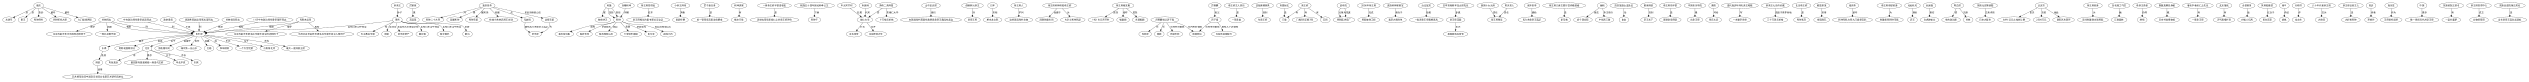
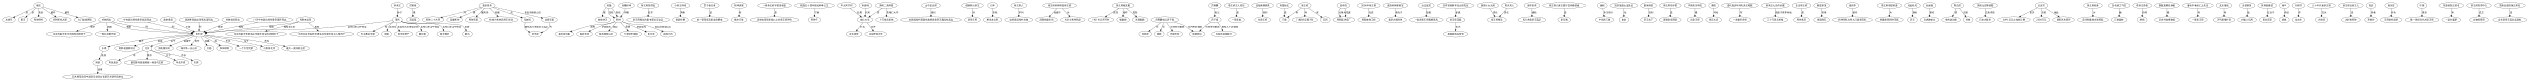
  digraph {
    node [fontname=FangSong]
    edge [fontname=FangSong]
    "嘉庆"
    "永璘卒"
    "郡王"
    "和珅府时"
    "和珅军机大臣"
    "九门提督两职"
    "溥伟"
    "天主教会学校"
    "恭王府"
    "清朝"
    "恭王府房产"
    "藏文物"
    "除字画外"
    "爵位"
    "永璘"
    "府邸花园两部分"
    "北京"
    "清乾隆年间"
    "城中第一佳山水"
    "文物"
    "和珅府邸"
    "一个大型宅第"
    "什刹海北岸"
    "最大一座清朝王府"
    "府邸"
    "艺术师范学院中国音乐学院文化部艺术研究院单位"
    "厉家菜"
    "宫廷菜"
    "原国务院副总理李岚清同志"
    "最完整布置最精细一座清代王府"
    "华北平原"
    "刘淇"
    "两条龙脉"
    "嘉庆皇帝"
    "和珅二十大罪"
    "旨赐和珅"
    "和珅宅第"
    "给他小弟弟庆郡王永璘"
    "兄妹情"
    "这座宅第"
    "庆王府"
    "谷牧领导同志"
    "和珅"
    "嘉乐堂诗集"
    "嘉庆年间"
    "独乐峰假山石"
    "三等轻车都尉"
    "贪污罪"
    "花院门内"
    "恭王府管理处"
    "恭王府规划方案专家论证会议"
    "小恭王溥伟"
    "复辟经费"
    "厉子嘉任务"
    "统一管理皇宫里这些膳食"
    "和珅房屋"
    "楠木厅堂"
    "一座恭王府半部清朝史"
    "历史地理学家侯仁之对恭王府评价"
    "乾隆五十四年固伦和孝公主"
    "和珅子"
    "辅仁大学"
    "女生宿舍"
    "北京师范大学"
    "谷牧同志"
    "北京市副市长汪光涛同志陪同下"
    "一座北京图书馆"
    "山中定次郎"
    "在美国纽约英国伦敦两场恭亲王藏品拍卖会"
    "僧格林沁亲王"
    "恭亲王府"
    "乾隆"
    "御前侍卫"
    "日本"
    "桥本龙太郎"
    "恭王府人"
    "这些漂流海外文物"
    "恭王府和珅府邸恭王府"
    "清朝乾隆年间"
    "大学士和珅私邸"
    "恭王府银安殿"
    "1921年元宵节时"
    "银銮殿"
    "东西配殿"
    "厉子嘉"
    "许多宫廷菜配方"
    "清朝同治"
    "恭王府主人奕䜣"
    "一等贵族"
    n90 [label="年恭王府"]
    "这批紫檀家具"
    "11月中央政治局常委李瑞环同志"
    "亲王府"
    "五间"
    "门脸"
    "门脸5间正殿7间"
    "该寺院"
    "明朝廷供应厂"
    "2008年恭王府"
    "府邸修缮工程"
    "周恩来总理"
    "当时北京市副市长著名红学家王昆仑人陪同下"
    "北京市副市长著名红学家王昆仑同志陪同下"
    "意指和珅家财宝"
    "嘉庆大额存单"
    "台北故宫"
    "一批原恭王府紫檀家具"
    "中央政治局常委李岚清同志"
    "恭王府花园"
    "某国家机关宿舍"
    "我国十大元帅"
    "恭王府附近"
    "咸丰皇帝"
    "其六弟恭亲王奕訢"
    "恭王府几座主要厅堂内檐装修"
    "多宝格"
    "编辑"
-   "多个四合院"
    "中东西三路"
    n120 [label="年元宵节时"]
    "政协委员"
    "浩浩荡荡太监队伍"
    "食盒"
    "整座府邸"
    "庆王名下"
    "恭王府前半部"
    "富丽堂皇府邸"
    "中国音乐学院"
    "出恭王府"
    "康熙"
    "孝庄太后"
    "清代嘉庆年间礼亲王昭梿"
    "一本啸亭杂录"
    "恭亲王七百件珍藏"
    "三十万美元价格"
    "郭沫若人"
    "北京恭王府"
    "和珅私宅"
    "殿堂屋顶"
    "绿琉璃瓦"
    "利滚利"
    "嘉庆帝"
    "和珅军机大臣九门提督官职"
    "恭王府府邸前身"
    "乾隆权臣和珅宅第"
    "厉善麟祖父厉子嘉"
    "光绪年间"
    "内务府"
    "都统"
    "此处私宅"
    "庆王"
    "此扇面"
    "伯虎敦铭文"
    "溥伟二弟溥儒"
    "十万银元价格"
    "周总理"
    "有的政治家"
    "谷牧"
    "宋易元吉聚猿图"
    "日本大阪市"
    "北京市"
    "大约1亿元土地转让费"
    "2500万元"
    "朝阳区东四环"
    "恭王府前身"
    "清代乾隆朝永璘府邸"
    "百名能工巧匠"
    "江南园林"
    "恭亲王奕忻"
    "慈禧"
    "唐颜真卿告身帖"
    "日本书道博物馆"
    "著名学者侯仁之先生"
    "一座恭王府"
    "北京报纸"
    "天气预报栏目"
    "全部财富"
    "白银八亿两"
    "明显标志"
    "张嘴和珅"
    "其府邸建筑"
    "居住宫室"
    "驸马"
    "娇纵"
    "行楷书"
    "金文作"
    "八十年代初恭王府"
    "大杂院"
    "恭王府以前主人"
    "大奸相和珅"
    "奕訢"
    "萃锦吟"
    "厉善麟"
    "嘉乐堂"
    "王府祭祀场所"
    "中国"
    "唯一保存清代大型王府"
    "东路前院正房名"
    "一架长藤萝"
    "恭亲王"
    "恭王府管理中心"
    "文物管理部"
    "日本首相桥本龙太郎先生"
    "东路后进院落正房名"
    "当年恭亲王奕欣起居处"
    "嘉庆" -> "永璘卒" [label="庆"]
    "嘉庆" -> "郡王" [label="庆"]
    "嘉庆" -> "和珅府时" [label="查抄"]
    "嘉庆" -> "和珅军机大臣" [label="褫夺"]
    "嘉庆" -> "九门提督两职" [label="褫夺"]
    "溥伟" -> "天主教会学校" [label="给"]
    "溥伟" -> "恭王府" [label="卖给日本山中商会"]
    "溥伟" -> "清朝" [label="居住至"]
    "溥伟" -> "恭王府房产" [label="变卖给天主教会学校"]
    "溥伟" -> "藏文物" [label="卖给日本山中商会"]
    "溥伟" -> "除字画外" [label="卖给日本山中商会"]
    "溥伟" -> "爵位" [label="承袭"]
    "恭王府" -> "永璘" [label="赐予"]
    "恭王府" -> "府邸花园两部分" [label="组成"]
    "恭王府" -> "北京" [label="位于"]
    "恭王府" -> "清乾隆年间" [label="始建于"]
    "恭王府" -> "城中第一佳山水" [label="称作"]
    "恭王府" -> "文物" [label="收藏"]
    "恭王府" -> "和珅府邸" [label="成"]
    "恭王府" -> "一个大型宅第" [label="作为"]
    "恭王府" -> "什刹海北岸" [label="位于"]
    "恭王府" -> "最大一座清朝王府" [label="作为"]
    "永璘" -> "府邸" [label="燕居"]
    "北京" -> "最完整布置最精细一座清代王府" [label="现存"]
    "北京" -> "华北平原" [label="位于"]
    "北京" -> "刘淇" [label="市长"]
    "北京" -> "两条龙脉" [label="有"]
    "府邸" -> "艺术师范学院中国音乐学院文化部艺术研究院单位" [label="使用"]
    "厉家菜" -> "宫廷菜" [label="属"]
    "原国务院副总理李岚清同志" -> "恭王府" [label="到"]
    "嘉庆皇帝" -> "和珅二十大罪" [label="列"]
    "嘉庆皇帝" -> "旨赐和珅" [label="降"]
    "嘉庆皇帝" -> "和珅宅第" [label="赐其弟"]
    "嘉庆皇帝" -> "给他小弟弟庆郡王永璘" [label="转赐"]
    "嘉庆皇帝" -> "兄妹情" [label="念"]
    "嘉庆皇帝" -> "这座宅第" [label="竖起乐峰假山石"]
    "兄妹情" -> "庆王府" [label="赐给其六弟恭亲王奕訢"]
    "这座宅第" -> "庆王府" [label="为"]
    "谷牧领导同志" -> "恭王府" [label="视察"]
    "和珅" -> "嘉乐堂诗集" [label="留有"]
    "和珅" -> "嘉庆年间" [label="抄家处死"]
    "和珅" -> "独乐峰假山石" [label="竖起"]
    "和珅" -> "三等轻车都尉" [label="承袭"]
    "和珅" -> "贪污罪" [label="抄家处死"]
    "和珅" -> "花院门内" [label="竖起乐峰假山石"]
    "恭王府管理处" -> "恭王府规划方案专家论证会议" [label="召开"]
    "小恭王溥伟" -> "复辟经费" [label="筹集"]
    "厉子嘉任务" -> "统一管理皇宫里这些膳食" [label="是"]
    "和珅房屋" -> "楠木厅堂" [label="有"]
    "一座恭王府半部清朝史" -> "历史地理学家侯仁之对恭王府评价" [label="是"]
    "乾隆五十四年固伦和孝公主" -> "和珅子" [label="下嫁"]
    "辅仁大学" -> "女生宿舍" [label="扩充"]
    "辅仁大学" -> "北京师范大学" [label="合并"]
    "谷牧同志" -> "恭王府" [label="到"]
    "谷牧同志" -> "恭王府" [label="视察"]
    "谷牧同志" -> "北京市副市长汪光涛同志陪同下" [label="查抄"]
    "谷牧同志" -> "一座北京图书馆" [label="新建"]
    "山中定次郎" -> "在美国纽约英国伦敦两场恭亲王藏品拍卖会" [label="组织"]
    "僧格林沁亲王" -> "恭亲王府" [label="到"]
    "乾隆" -> "和珅" [label="权臣"]
    "乾隆" -> "和珅" [label="宠臣"]
    "乾隆" -> "御前侍卫" [label="擢"]
    "日本" -> "桥本龙太郎" [label="首相"]
    "恭王府人" -> "这些漂流海外文物" [label="罗列"]
    "恭王府和珅府邸恭王府" -> "清朝乾隆年间" [label="始建于"]
    "恭王府和珅府邸恭王府" -> "大学士和珅私邸" [label="为"]
    "恭王府银安殿" -> "1921年元宵节时" [label="焚毁"]
    "恭王府银安殿" -> "银銮殿" [label="俗呼"]
    "恭王府银安殿" -> "东西配殿" [label="焚毁"]
    "厉子嘉" -> "许多宫廷菜配方" [label="教给儿子厉俊峰"]
    "厉子嘉" -> "清朝同治" [label="任内务府都统"]
    "恭王府主人奕䜣" -> "一等贵族" [label="是"]
    "这批紫檀家具" -> n90 [label="回到"]
    "11月中央政治局常委李瑞环同志" -> "恭王府" [label="视察"]
    "亲王府" -> "五间" [label="有"]
    "亲王府" -> "门脸" [label="有"]
    "亲王府" -> "门脸5间正殿7间" [label="有"]
    "该寺院" -> "明朝廷供应厂" [label="沦落为"]
    "该寺院" -> "明朝廷供应厂" [label="荒废"]
    "2008年恭王府" -> "府邸修缮工程" [label="完成"]
    "周恩来总理" -> "恭王府" [label="视察"]
    "周恩来总理" -> "当时北京市副市长著名红学家王昆仑人陪同下" [label="视察"]
-   "周恩来总理" -> "北京市副市长著名红学家王昆仑同志陪同下" [label="褫夺"]
+   "周恩来总理" -> "北京市副市长著名红学家王昆仑同志陪同下" [label="视察恭王府"]
    "意指和珅家财宝" -> "嘉庆大额存单" [label="相当于"]
    "台北故宫" -> "一批原恭王府紫檀家具" [label="珍藏"]
    "中央政治局常委李岚清同志" -> "恭王府" [label="到"]
    "恭王府花园" -> "某国家机关宿舍" [label="改为"]
    "我国十大元帅" -> "恭王府附近" [label="居住"]
    "咸丰皇帝" -> "其六弟恭亲王奕訢" [label="赐给"]
    "恭王府几座主要厅堂内檐装修" -> "多宝格" [label="是"]
-   "编辑" -> "多个四合院" [label="组成"]
    "编辑" -> "中东西三路" [label="恭王府分"]
    n120 -> "辅仁大学" [label="归属"]
    "政协委员" -> "恭王府" [label="开放"]
    "浩浩荡荡太监队伍" -> "食盒" [label="抬"]
    "整座府邸" -> "庆王名下" [label="归到"]
    "恭王府前半部" -> "富丽堂皇府邸" [label="是"]
    "中国音乐学院" -> "出恭王府" [label="搬"]
    "康熙" -> "孝庄太后" [label="写给"]
    "清代嘉庆年间礼亲王昭梿" -> "一本啸亭杂录" [label="写"]
    "恭亲王七百件珍藏" -> "三十万美元价格" [label="流散于世界各地"]
    "郭沫若人" -> "恭王府附近" [label="居住"]
    "北京恭王府" -> "和珅私宅" [label="是"]
    "殿堂屋顶" -> "绿琉璃瓦" [label="采用"]
    "利滚利" -> "辅仁大学" [label="代其"]
    "嘉庆帝" -> "和珅军机大臣九门提督官职" [label="褫夺"]
    "恭王府府邸前身" -> "乾隆权臣和珅宅第" [label="为"]
    "厉善麟祖父厉子嘉" -> "清朝同治" [label="任内务府都统"]
    "厉善麟祖父厉子嘉" -> "光绪年间" [label="任内务府都统"]
    "厉善麟祖父厉子嘉" -> "内务府" [label="任"]
    "厉善麟祖父厉子嘉" -> "都统" [label="任"]
    "此处私宅" -> "庆王" [label="赠给"]
    "此扇面" -> "伯虎敦铭文" [label="彝召"]
    "溥伟二弟溥儒" -> "辅仁大学" [label="卖"]
    "溥伟二弟溥儒" -> "十万银元价格" [label="卖辅仁大学"]
    "周总理" -> "有的政治家" [label="惯"]
    "周总理" -> "谷牧" [label="找来"]
    "宋易元吉聚猿图" -> "日本大阪市" [label="立美术馆"]
    "北京市" -> "大约1亿元土地转让费" [label="损失"]
    "北京市" -> "2500万元" [label="投资"]
    "北京市" -> "朝阳区东四环" [label="地处"]
    "恭王府前身" -> "清代乾隆朝永璘府邸" [label="为"]
    "百名能工巧匠" -> "江南园林" [label="融"]
    "恭亲王奕忻" -> "慈禧" [label="协同"]
    "唐颜真卿告身帖" -> "日本书道博物馆" [label="藏"]
    "著名学者侯仁之先生" -> "一座恭王府" [label="有"]
    "北京报纸" -> "天气预报栏目" [label="有"]
    "全部财富" -> "白银八亿两" [label="值"]
    "明显标志" -> "门脸" [label="是"]
    "张嘴和珅" -> "和珅" [label="闭嘴"]
    "其府邸建筑" -> "居住宫室" [label="仅次于"]
    "驸马" -> "娇纵" [label="倚仗"]
    "行楷书" -> "金文作" [label="作"]
    "八十年代初恭王府" -> "大杂院" [label="成为"]
    "恭王府以前主人" -> "大奸相和珅" [label="是"]
    "奕訢" -> "萃锦吟" [label="诗集"]
    "厉善麟" -> "厉子嘉" [label="祖父"]
    "嘉乐堂" -> "王府祭祀场所" [label="作为"]
    "中国" -> "唯一保存清代大型王府" [label="现存"]
    "东路前院正房名" -> "一架长藤萝" [label="有"]
    "恭亲王" -> "溥伟" [label="孙子"]
    "恭王府管理中心" -> "文物管理部" [label="成立"]
    "日本首相桥本龙太郎先生" -> "恭王府花园" [label="参观"]
    "东路后进院落正房名" -> "当年恭亲王奕欣起居处" [label="是"]
  }
